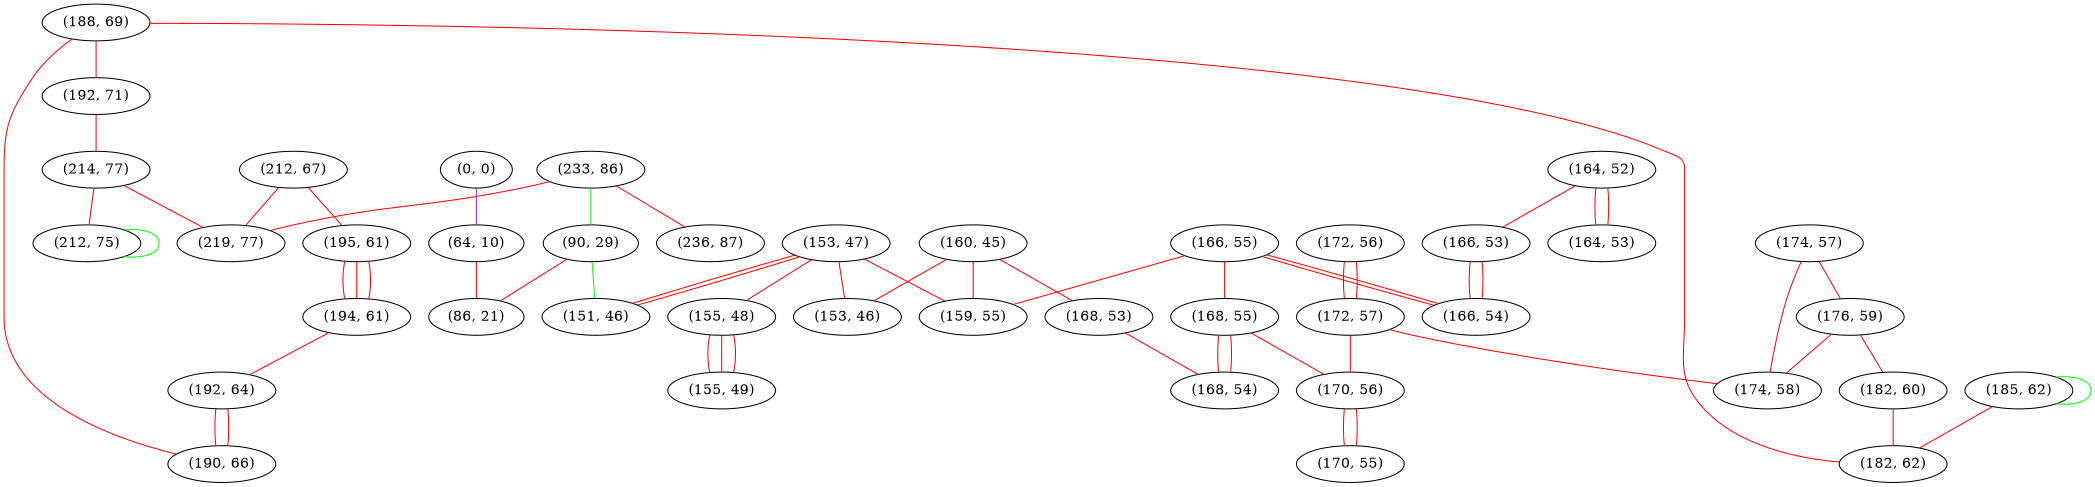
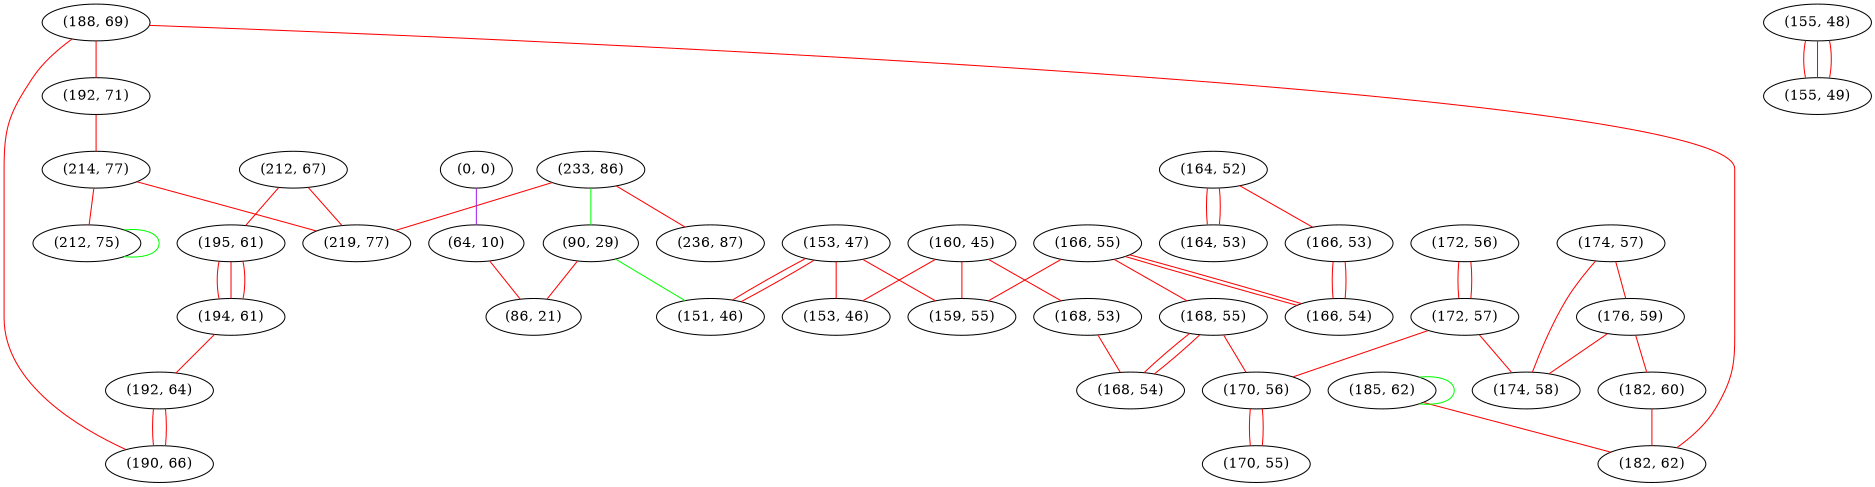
  graph {
    edge [color=red weight=1]
    "(188, 69)"
    "(192, 71)"
    "(190, 66)"
    "(182, 62)"
    "(214, 77)"
    "(212, 67)"
    "(195, 61)"
    "(219, 77)"
    "(194, 61)"
    "(233, 86)"
    "(236, 87)"
    "(90, 29)"
    "(151, 46)"
    "(86, 21)"
    "(153, 47)"
    "(155, 48)"
    "(153, 46)"
    "(159, 55)"
    "(155, 49)"
    "(212, 75)"
    "(0, 0)"
    "(64, 10)"
    "(166, 55)"
    "(168, 55)"
    "(166, 54)"
    "(170, 56)"
    "(168, 54)"
    "(192, 64)"
    "(164, 52)"
    "(164, 53)"
    "(166, 53)"
    "(170, 55)"
    "(174, 57)"
    "(176, 59)"
    "(174, 58)"
    "(182, 60)"
    "(160, 45)"
    "(168, 53)"
    "(172, 56)"
    "(172, 57)"
    "(185, 62)"
    "(188, 69)" -- "(192, 71)"
    "(188, 69)" -- "(190, 66)"
    "(188, 69)" -- "(182, 62)"
    "(192, 71)" -- "(214, 77)"
    "(214, 77)" -- "(219, 77)"
    "(214, 77)" -- "(212, 75)"
    "(212, 67)" -- "(195, 61)"
    "(212, 67)" -- "(219, 77)"
    "(195, 61)" -- "(194, 61)"
    "(195, 61)" -- "(194, 61)"
    "(195, 61)" -- "(194, 61)"
    "(194, 61)" -- "(192, 64)"
    "(233, 86)" -- "(219, 77)"
    "(233, 86)" -- "(236, 87)"
    "(233, 86)" -- "(90, 29)" [color=green weight=2]
    "(90, 29)" -- "(151, 46)" [color=green]
    "(90, 29)" -- "(86, 21)"
    "(153, 47)" -- "(151, 46)"
    "(153, 47)" -- "(151, 46)"
-   "(153, 47)" -- "(155, 48)"
    "(153, 47)" -- "(153, 46)"
    "(153, 47)" -- "(159, 55)"
    "(155, 48)" -- "(155, 49)"
    "(155, 48)" -- "(155, 49)"
    "(155, 48)" -- "(155, 49)"
    "(212, 75)" -- "(212, 75)" [color=green weight=2]
    "(0, 0)" -- "(64, 10)" [color=purple weight=4]
    "(64, 10)" -- "(86, 21)"
    "(166, 55)" -- "(159, 55)"
    "(166, 55)" -- "(168, 55)"
    "(166, 55)" -- "(166, 54)"
    "(166, 55)" -- "(166, 54)"
    "(168, 55)" -- "(170, 56)"
    "(168, 55)" -- "(168, 54)"
    "(168, 55)" -- "(168, 54)"
    "(170, 56)" -- "(170, 55)"
    "(170, 56)" -- "(170, 55)"
    "(192, 64)" -- "(190, 66)"
    "(192, 64)" -- "(190, 66)"
    "(164, 52)" -- "(164, 53)"
    "(164, 52)" -- "(164, 53)"
    "(164, 52)" -- "(166, 53)"
    "(166, 53)" -- "(166, 54)"
    "(166, 53)" -- "(166, 54)"
    "(174, 57)" -- "(176, 59)"
    "(174, 57)" -- "(174, 58)"
    "(176, 59)" -- "(174, 58)"
    "(176, 59)" -- "(182, 60)"
    "(182, 60)" -- "(182, 62)"
    "(160, 45)" -- "(153, 46)"
    "(160, 45)" -- "(159, 55)"
    "(160, 45)" -- "(168, 53)"
    "(168, 53)" -- "(168, 54)"
    "(172, 56)" -- "(172, 57)"
    "(172, 56)" -- "(172, 57)"
    "(172, 57)" -- "(170, 56)"
    "(172, 57)" -- "(174, 58)"
    "(185, 62)" -- "(182, 62)"
    "(185, 62)" -- "(185, 62)" [color=green weight=2]
  }
